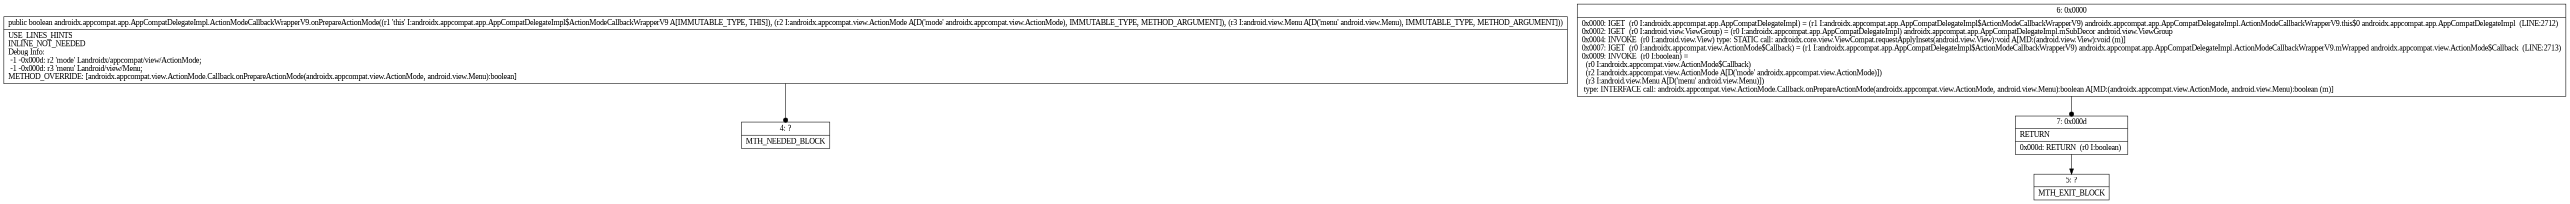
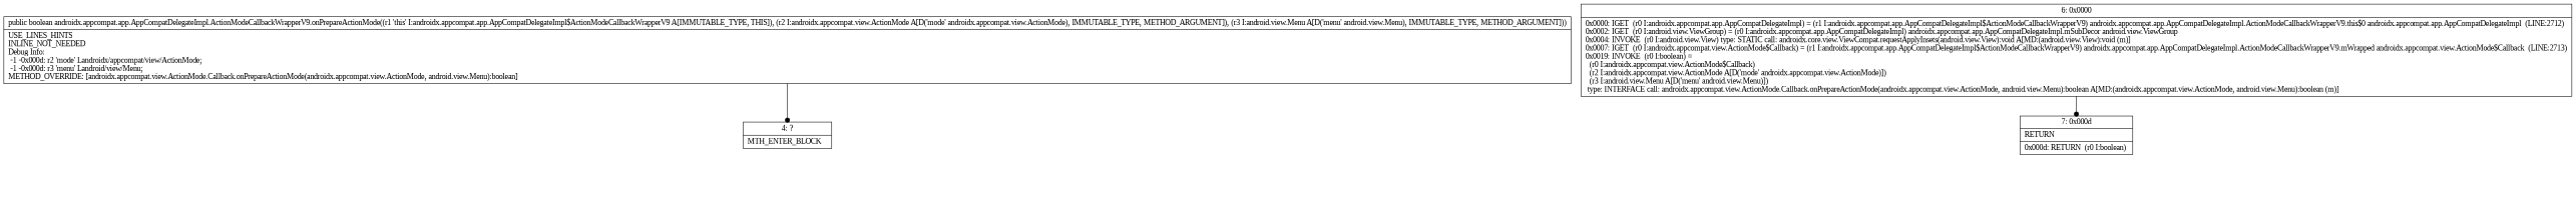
  digraph {
    fontname="Liberation Serif"
    node [fontname="Liberation Serif" shape=record]
    edge [arrowhead=dot fontname="Liberation Serif"]
-   n1 [label="{4\:\ ?|MTH_NEEDED_BLOCK\l}"]
-   n2 [label="{6\:\ 0x0000|0x0000: IGET  (r0 I:androidx.appcompat.app.AppCompatDelegateImpl) = (r1 I:androidx.appcompat.app.AppCompatDelegateImpl$ActionModeCallbackWrapperV9) androidx.appcompat.app.AppCompatDelegateImpl.ActionModeCallbackWrapperV9.this$0 androidx.appcompat.app.AppCompatDelegateImpl  (LINE:2712)\l0x0002: IGET  (r0 I:android.view.ViewGroup) = (r0 I:androidx.appcompat.app.AppCompatDelegateImpl) androidx.appcompat.app.AppCompatDelegateImpl.mSubDecor android.view.ViewGroup \l0x0004: INVOKE  (r0 I:android.view.View) type: STATIC call: androidx.core.view.ViewCompat.requestApplyInsets(android.view.View):void A[MD:(android.view.View):void (m)]\l0x0007: IGET  (r0 I:androidx.appcompat.view.ActionMode$Callback) = (r1 I:androidx.appcompat.app.AppCompatDelegateImpl$ActionModeCallbackWrapperV9) androidx.appcompat.app.AppCompatDelegateImpl.ActionModeCallbackWrapperV9.mWrapped androidx.appcompat.view.ActionMode$Callback  (LINE:2713)\l0x0009: INVOKE  (r0 I:boolean) = \l  (r0 I:androidx.appcompat.view.ActionMode$Callback)\l  (r2 I:androidx.appcompat.view.ActionMode A[D('mode' androidx.appcompat.view.ActionMode)])\l  (r3 I:android.view.Menu A[D('menu' android.view.Menu)])\l type: INTERFACE call: androidx.appcompat.view.ActionMode.Callback.onPrepareActionMode(androidx.appcompat.view.ActionMode, android.view.Menu):boolean A[MD:(androidx.appcompat.view.ActionMode, android.view.Menu):boolean (m)]\l}"]
+   n1 [label="{4\:\ ?|MTH_ENTER_BLOCK\l}"]
+   n2 [label="{6\:\ 0x0000|0x0000: IGET  (r0 I:androidx.appcompat.app.AppCompatDelegateImpl) = (r1 I:androidx.appcompat.app.AppCompatDelegateImpl$ActionModeCallbackWrapperV9) androidx.appcompat.app.AppCompatDelegateImpl.ActionModeCallbackWrapperV9.this$0 androidx.appcompat.app.AppCompatDelegateImpl  (LINE:2712)\l0x0002: IGET  (r0 I:android.view.ViewGroup) = (r0 I:androidx.appcompat.app.AppCompatDelegateImpl) androidx.appcompat.app.AppCompatDelegateImpl.mSubDecor android.view.ViewGroup \l0x0004: INVOKE  (r0 I:android.view.View) type: STATIC call: androidx.core.view.ViewCompat.requestApplyInsets(android.view.View):void A[MD:(android.view.View):void (m)]\l0x0007: IGET  (r0 I:androidx.appcompat.view.ActionMode$Callback) = (r1 I:androidx.appcompat.app.AppCompatDelegateImpl$ActionModeCallbackWrapperV9) androidx.appcompat.app.AppCompatDelegateImpl.ActionModeCallbackWrapperV9.mWrapped androidx.appcompat.view.ActionMode$Callback  (LINE:2713)\l0x0019: INVOKE  (r0 I:boolean) = \l  (r0 I:androidx.appcompat.view.ActionMode$Callback)\l  (r2 I:androidx.appcompat.view.ActionMode A[D('mode' androidx.appcompat.view.ActionMode)])\l  (r3 I:android.view.Menu A[D('menu' android.view.Menu)])\l type: INTERFACE call: androidx.appcompat.view.ActionMode.Callback.onPrepareActionMode(androidx.appcompat.view.ActionMode, android.view.Menu):boolean A[MD:(androidx.appcompat.view.ActionMode, android.view.Menu):boolean (m)]\l}"]
    n3 [label="{7\:\ 0x000d|RETURN\l|0x000d: RETURN  (r0 I:boolean) \l}"]
-   n4 [label="{5\:\ ?|MTH_EXIT_BLOCK\l}"]
    n5 [label="{public boolean androidx.appcompat.app.AppCompatDelegateImpl.ActionModeCallbackWrapperV9.onPrepareActionMode((r1 'this' I:androidx.appcompat.app.AppCompatDelegateImpl$ActionModeCallbackWrapperV9 A[IMMUTABLE_TYPE, THIS]), (r2 I:androidx.appcompat.view.ActionMode A[D('mode' androidx.appcompat.view.ActionMode), IMMUTABLE_TYPE, METHOD_ARGUMENT]), (r3 I:android.view.Menu A[D('menu' android.view.Menu), IMMUTABLE_TYPE, METHOD_ARGUMENT]))  | USE_LINES_HINTS\lINLINE_NOT_NEEDED\lDebug Info:\l  \-1 \-0x000d: r2 'mode' Landroidx\/appcompat\/view\/ActionMode;\l  \-1 \-0x000d: r3 'menu' Landroid\/view\/Menu;\lMETHOD_OVERRIDE: [androidx.appcompat.view.ActionMode.Callback.onPrepareActionMode(androidx.appcompat.view.ActionMode, android.view.Menu):boolean]\l}"]
    n2 -> n3
-   n3 -> n4 [arrowhead=normal]
    n5 -> n1
  }
